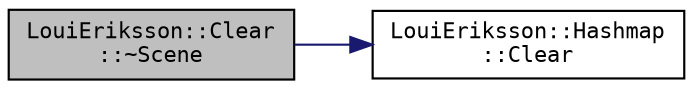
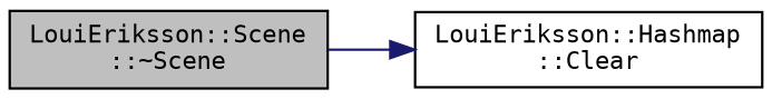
  digraph {
    rankdir=LR
    fontname="DejaVu Sans Mono"
    node [color=black fontname="DejaVu Sans Mono" fontsize=10 shape=record style=filled]
-   n1 [fillcolor=grey75 fontcolor=black height=0.2 label="LouiEriksson::Clear\l::~Scene" width=0.4]
+   n1 [fillcolor=grey75 fontcolor=black height=0.2 label="LouiEriksson::Scene\l::~Scene" width=0.4]
    n2 [fillcolor=white height=0.2 label="LouiEriksson::Hashmap\l::Clear" width=0.4]
    n1 -> n2 [color=midnightblue fontname="DejaVu Sans Mono" fontsize=10 labelfontname=Helvetica labelfontsize=10 style=solid]
  }
